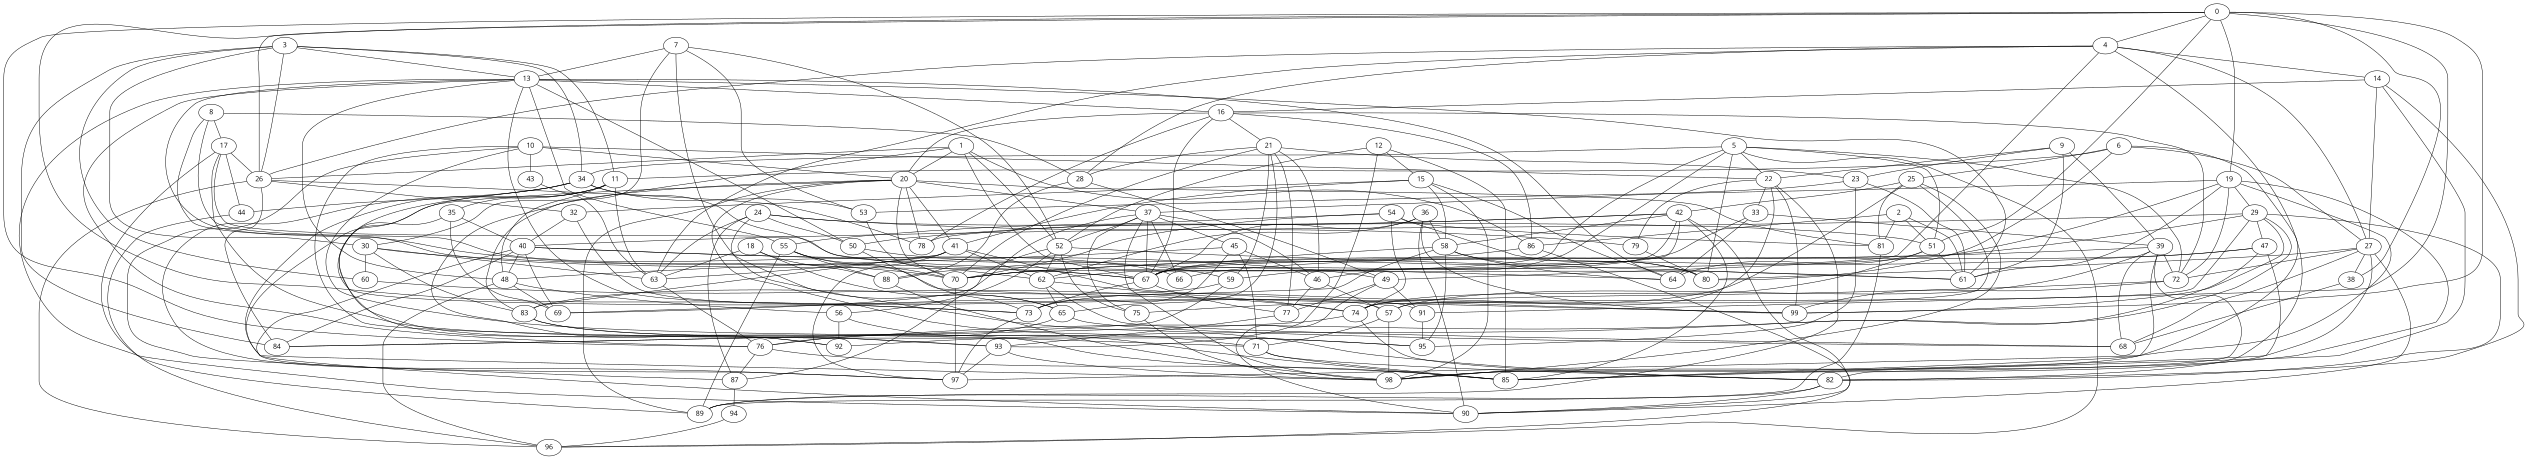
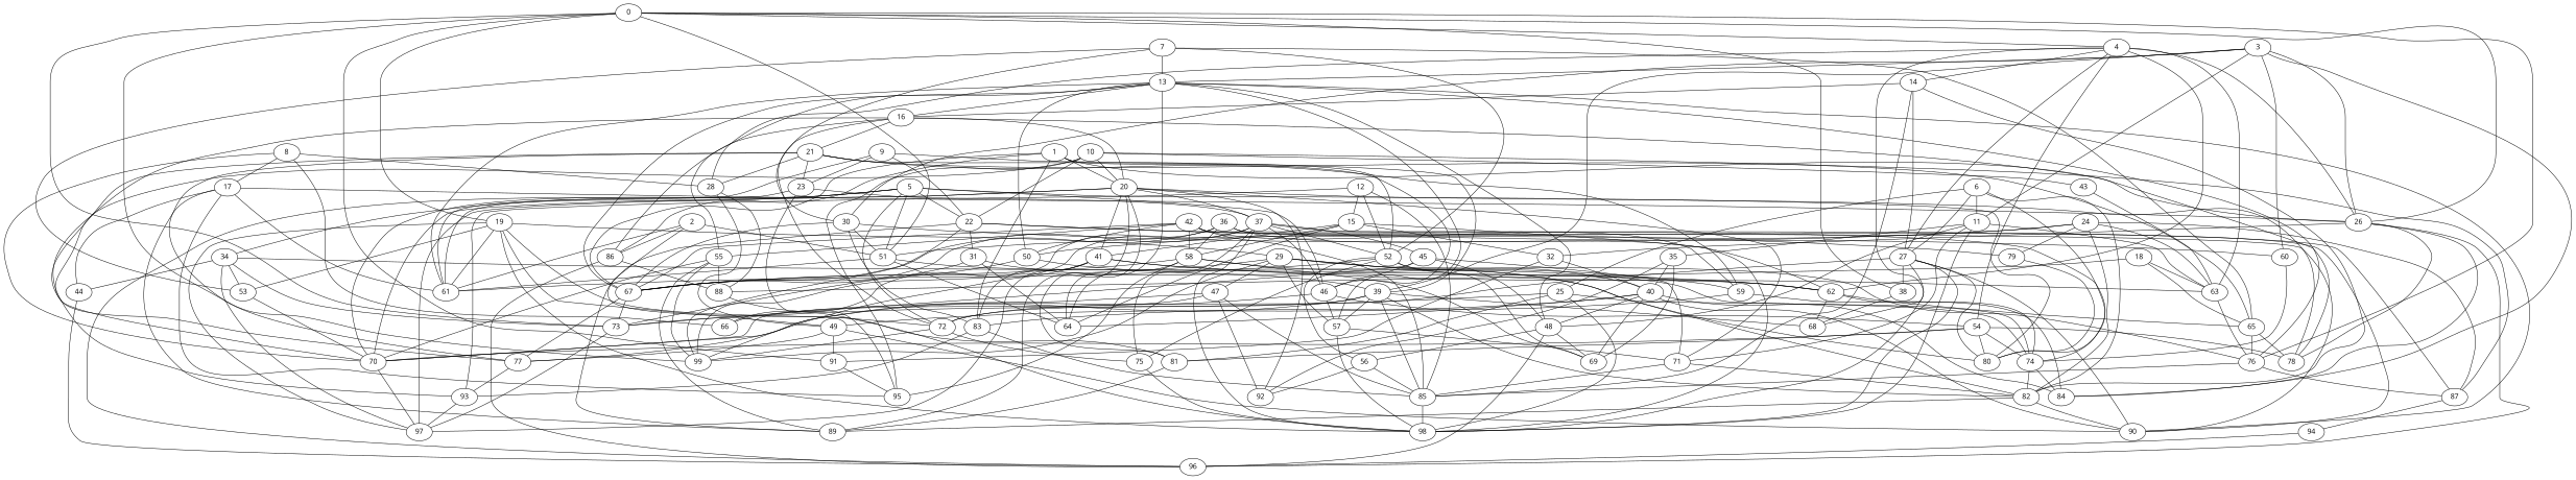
  strict graph {
    fontname="Open Sans"
    node [fontname="Open Sans"]
    edge [fontname="Open Sans" is_available=True prob=1.0]
    0
    4
    19
    26
    38
    51
    73
    76
    91
    99
    14
    27
    28
    54
    62
    63
    98
    61
    72
    53
    29
    49
    97
    84
    96
    32
    78
    68
    64
    74
    87
    85
    95
    1
    20
    52
    67
    83
    86
    81
    70
    71
    41
    89
    37
    92
    69
    75
    56
    77
    93
    88
    2
    3
    11
    13
    30
    34
    60
    35
    48
    16
    50
    55
    57
    90
    44
    82
    80
    65
    5
    22
    46
-   31 [label=33]
+   31
    79
    6
    25
    42
    7
    8
    17
    66
    9
    23
    39
    10
    43
    94
    40
    12
    15
    58
    21
    59
    18
    47
    45
    24
    36
    0 -- 4 [prob=0.591421582601]
    0 -- 19 [prob=0.651753039611]
    0 -- 26
    0 -- 38 [prob=0.570261166075]
    0 -- 51
    0 -- 73
    0 -- 76 [prob=0.449778646901]
    0 -- 91 [prob=0.927818277833]
    0 -- 99 [prob=0.912926222755]
    4 -- 26 [prob=0.981264186973]
    4 -- 14 [prob=0.649082446789]
    4 -- 27 [prob=0.540477308048]
    4 -- 28 [prob=0.317531782306]
+   4 -- 54 [prob=0.976849703839]
    4 -- 62 [prob=0.194408325799]
    4 -- 63 [prob=0.84384802074]
    4 -- 98 [prob=0.376990276304]
    19 -- 98
    19 -- 61 [prob=0.796032486099]
    19 -- 72 [prob=0.734764760918]
    19 -- 53 [prob=0.750439309504]
    19 -- 29 [prob=0.679633075327]
    19 -- 49
    19 -- 97
    26 -- 84 [prob=0.0477171914728]
    26 -- 96
    26 -- 32 [prob=0.347196129833]
    26 -- 78 [prob=0.705546911988]
    38 -- 68 [prob=0.821645429929]
    51 -- 61 [prob=0.505346769983]
    51 -- 64
    51 -- 74
    73 -- 97 [prob=0.15157897141]
    76 -- 87 [prob=0.0861704206791]
    76 -- 85 [prob=0.42105060963]
    91 -- 95 [prob=0.324148921399]
    14 -- 27
    14 -- 85
    14 -- 16 [prob=0.206420491017]
    14 -- 82
    27 -- 38
    27 -- 98 [prob=0.507105220597]
    27 -- 72 [prob=0.808575250064]
    27 -- 68
    27 -- 90 [prob=0.906003206313]
    27 -- 80 [prob=0.681086910077]
    28 -- 49 [prob=0.775374331214]
    28 -- 88 [prob=0.367604414586]
    54 -- 78
    54 -- 74
    54 -- 81 [prob=0.246630318906]
    54 -- 70 [prob=0.555395908018]
    54 -- 80
    62 -- 68 [prob=0.941851110721]
    62 -- 74 [prob=0.879082726697]
    62 -- 65 [prob=0.913751913213]
    63 -- 76 [prob=0.691873481569]
    72 -- 99
    72 -- 75 [prob=0.446748763836]
    53 -- 70 [prob=0.642395772918]
    29 -- 76 [prob=0.885131120532]
    29 -- 99 [prob=0.25251810567]
    29 -- 67 [prob=0.891075473789]
    29 -- 57 [prob=0.257615450771]
    29 -- 82 [prob=0.124179586859]
    29 -- 40 [prob=0.691681130531]
    29 -- 47 [prob=0.886715218787]
    49 -- 91 [prob=0.568274871753]
    49 -- 77 [prob=0.624088953566]
    49 -- 90 [prob=0.804638620598]
    32 -- 91 [prob=0.963774690131]
    32 -- 40 [prob=0.777659933854]
    74 -- 84 [prob=0.281743744398]
    74 -- 82 [prob=0.83742821319]
    87 -- 94
-   93 -- 98 [prob=0.377512565541]
+   85 -- 98 [prob=0.377512565541]
    1 -- 26 [prob=0.811900312022]
    1 -- 20 [prob=0.827191711179]
    1 -- 52
    1 -- 67 [prob=0.197759427834]
    1 -- 83 [prob=0.800244566911]
    1 -- 86 [prob=0.126853021845]
    20 -- 97 [prob=0.496459519915]
    20 -- 78 [prob=0.630123505616]
    20 -- 81 [prob=0.32573593836]
    20 -- 70 [prob=0.822036604337]
    20 -- 71 [prob=0.520911212736]
    20 -- 41 [prob=0.90595978638]
    20 -- 89 [prob=0.504724570242]
    20 -- 37 [prob=0.239877571096]
    20 -- 92 [prob=0.0223721458578]
    52 -- 62
    52 -- 61 [prob=0.139677471927]
    52 -- 69 [prob=0.643969077647]
    52 -- 75 [prob=0.888010018644]
    52 -- 56 [prob=0.39485714383]
    67 -- 73 [prob=0.231732230756]
    67 -- 77
    83 -- 85
    83 -- 93 [prob=0.498551634223]
    86 -- 96
    86 -- 88
    81 -- 89 [prob=0.911490090292]
    70 -- 97 [prob=0.496302530594]
    71 -- 85
    71 -- 82
    41 -- 99
    41 -- 62 [prob=0.146664444989]
    41 -- 63
    41 -- 97 [prob=0.553423381276]
    41 -- 83 [prob=0.338887877121]
    37 -- 98 [prob=0.337998747891]
    37 -- 87 [prob=0.454344400083]
    37 -- 52 [prob=0.800927640436]
    37 -- 67 [prob=0.148216371407]
    37 -- 75 [prob=0.482221354515]
    37 -- 46 [prob=0.27162831015]
    37 -- 66 [prob=0.161196896946]
    37 -- 45 [prob=0.687486101886]
    75 -- 98 [prob=0.0880206937916]
    56 -- 85 [prob=0.454629693748]
    56 -- 92 [prob=0.658840488413]
    77 -- 93 [prob=0.259953927135]
    93 -- 97
    88 -- 98
    2 -- 51
    2 -- 61 [prob=0.726828461577]
    2 -- 86
    2 -- 81 [prob=0.830592478354]
    3 -- 26
    3 -- 84 [prob=0.484141741731]
    3 -- 11 [prob=0.89997612851]
    3 -- 13 [prob=0.771114305652]
    3 -- 30 [prob=0.826635613957]
-   3 -- 34 [prob=0.0278636278026]
+   3 -- 39 [prob=0.0278636278026]
    3 -- 60 [prob=0.44809874143]
    11 -- 63 [prob=0.962113929545]
    11 -- 98 [prob=0.505204621853]
    11 -- 71 [prob=0.111217521841]
    11 -- 35 [prob=0.427027458714]
    11 -- 48
    13 -- 76 [prob=0.452899507436]
    13 -- 61 [prob=0.980886402137]
    13 -- 64 [prob=0.561799038527]
    13 -- 67 [prob=0.459596303599]
    13 -- 48
    13 -- 16 [prob=0.48160288897]
    13 -- 50 [prob=0.215191301872]
    13 -- 55 [prob=0.974372632163]
    13 -- 57 [prob=0.129043232941]
    13 -- 90 [prob=0.161721954913]
-   30 -- 63
+   30 -- 51
    30 -- 67
    30 -- 83 [prob=0.766285814922]
    30 -- 60 [prob=0.452115048753]
    34 -- 73 [prob=0.215962009423]
    34 -- 62 [prob=0.510531086568]
    34 -- 53 [prob=0.0694096403293]
    34 -- 97 [prob=0.418203953044]
    34 -- 44 [prob=0.492437090119]
    60 -- 74 [prob=0.581566814846]
    35 -- 92 [prob=0.360926660335]
    35 -- 69 [prob=0.617973949518]
    35 -- 40
    48 -- 96
    48 -- 69
    48 -- 56 [prob=0.361149290006]
    16 -- 72 [prob=0.636561872589]
    16 -- 78 [prob=0.660702449861]
    16 -- 20 [prob=0.660045385914]
-   16 -- 67
+   16 -- 77
    16 -- 86 [prob=0.0124635801355]
    16 -- 21 [prob=0.505619234737]
    50 -- 73 [prob=0.998380448908]
    50 -- 59 [prob=0.443700270415]
    55 -- 99 [prob=0.730631044322]
    55 -- 70 [prob=0.0797163347654]
    55 -- 89 [prob=0.577298006676]
    55 -- 88 [prob=0.288103983087]
    57 -- 98
    57 -- 71 [prob=0.0615167874329]
    44 -- 96 [prob=0.565379452558]
    82 -- 89
    82 -- 90 [prob=0.674616476918]
    65 -- 76 [prob=0.309439733185]
-   65 -- 68
+   65 -- 78
    5 -- 51 [prob=0.099196686014]
    5 -- 72
    5 -- 96 [prob=0.553707722456]
    5 -- 70 [prob=0.708354744931]
    5 -- 34 [prob=0.763932265563]
    5 -- 80 [prob=0.80120509645]
    5 -- 22 [prob=0.0212355177059]
    5 -- 46
    22 -- 99
    22 -- 74 [prob=0.746800520939]
    22 -- 89 [prob=0.543143972072]
    22 -- 31 [prob=0.204549746692]
    22 -- 79
+   46 -- 54 [prob=0.96447603837]
    46 -- 77 [prob=0.993666383233]
    46 -- 57
    31 -- 64 [prob=0.708870751407]
    31 -- 67 [prob=0.517187943575]
    31 -- 39 [prob=0.530847653666]
    79 -- 80
    6 -- 27 [prob=0.0120460621155]
    6 -- 11 [prob=0.981188308129]
    6 -- 82 [prob=0.660873286337]
    6 -- 80
    6 -- 25 [prob=0.328414897326]
    25 -- 73
    25 -- 98 [prob=0.658443663952]
    25 -- 74 [prob=0.943918967485]
    25 -- 81 [prob=0.537040226491]
-   25 -- 42 [prob=0.786174046291]
    42 -- 85 [prob=0.671464799992]
    42 -- 67 [prob=0.267763809653]
    42 -- 50
    42 -- 55 [prob=0.391472188195]
    42 -- 90 [prob=0.755542394554]
    42 -- 58 [prob=0.0011197703968]
    42 -- 59
    7 -- 53 [prob=0.0468526130308]
    7 -- 52
    7 -- 13 [prob=0.19891838085]
    7 -- 30 [prob=0.115372034871]
    7 -- 65 [prob=0.675773280362]
    8 -- 28 [prob=0.794267191547]
    8 -- 70
    8 -- 17
    8 -- 66 [prob=0.36364503909]
    17 -- 26 [prob=0.544580548346]
    17 -- 61 [prob=0.555585008767]
    17 -- 95 [prob=0.972640129446]
    17 -- 89 [prob=0.0326167869886]
    17 -- 44 [prob=0.0061671335536]
    9 -- 61
    9 -- 22 [prob=0.975857982946]
    9 -- 23 [prob=0.895391709396]
    9 -- 39 [prob=0.819354628971]
    23 -- 61 [prob=0.677542424762]
    23 -- 95 [prob=0.415564985095]
    23 -- 37 [prob=0.213422974798]
    39 -- 72 [prob=0.799707663853]
    39 -- 68
    39 -- 85 [prob=0.54669130399]
    39 -- 70 [prob=0.401918885658]
    39 -- 57 [prob=0.740078168717]
    39 -- 82 [prob=0.261015821344]
    10 -- 87 [prob=0.661749847861]
    10 -- 95 [prob=0.4856226013]
    10 -- 20 [prob=0.856832158437]
    10 -- 93
    10 -- 22 [prob=0.741350755108]
    10 -- 43 [prob=0.643746197684]
    43 -- 63 [prob=0.0416605405025]
    94 -- 96
    40 -- 49 [prob=0.621254648331]
    40 -- 84 [prob=0.980930368987]
    40 -- 64 [prob=0.976813455375]
    40 -- 69 [prob=0.0809022958693]
    40 -- 48 [prob=0.0190101066028]
    40 -- 90 [prob=0.546825168689]
    12 -- 85 [prob=0.874261836192]
    12 -- 52 [prob=0.854838229609]
    12 -- 93
    12 -- 15 [prob=0.715922068829]
    15 -- 98 [prob=0.765711716884]
    15 -- 32 [prob=0.826157835224]
    15 -- 64 [prob=0.314357193922]
    15 -- 41 [prob=0.699397096206]
    15 -- 58
    58 -- 64 [prob=0.242880693083]
    58 -- 95 [prob=0.822045259522]
    58 -- 67 [prob=0.27843455251]
    58 -- 69 [prob=0.884181184218]
    58 -- 80 [prob=0.043443596173]
    21 -- 28 [prob=0.651839430835]
    21 -- 70 [prob=0.573180573286]
    21 -- 77 [prob=0.0655304990911]
    21 -- 65 [prob=0.890871907342]
    21 -- 46 [prob=0.799868256356]
    21 -- 23 [prob=0.769995830312]
    21 -- 59
    59 -- 84 [prob=0.667754423871]
    59 -- 83 [prob=0.438674463017]
    18 -- 63 [prob=0.889821430257]
    18 -- 88 [prob=0.444262110428]
    18 -- 65 [prob=0.201005220069]
    47 -- 85
    47 -- 70
    47 -- 92
    47 -- 66 [prob=0.207356565636]
    45 -- 73 [prob=0.390130249735]
    45 -- 71 [prob=0.874700476618]
    45 -- 48 [prob=0.618201500746]
    45 -- 46 [prob=0.0268320831921]
    24 -- 51 [prob=0.953331503856]
    24 -- 63 [prob=0.609902371168]
    24 -- 87 [prob=0.0142025697593]
    24 -- 50 [prob=0.393961002588]
    24 -- 82
    24 -- 79 [prob=0.543734494955]
    36 -- 99 [prob=0.315948241457]
    36 -- 62 [prob=0.717152772407]
    36 -- 67
    36 -- 90 [prob=0.353795705338]
    36 -- 58 [prob=0.574724597952]
  }
